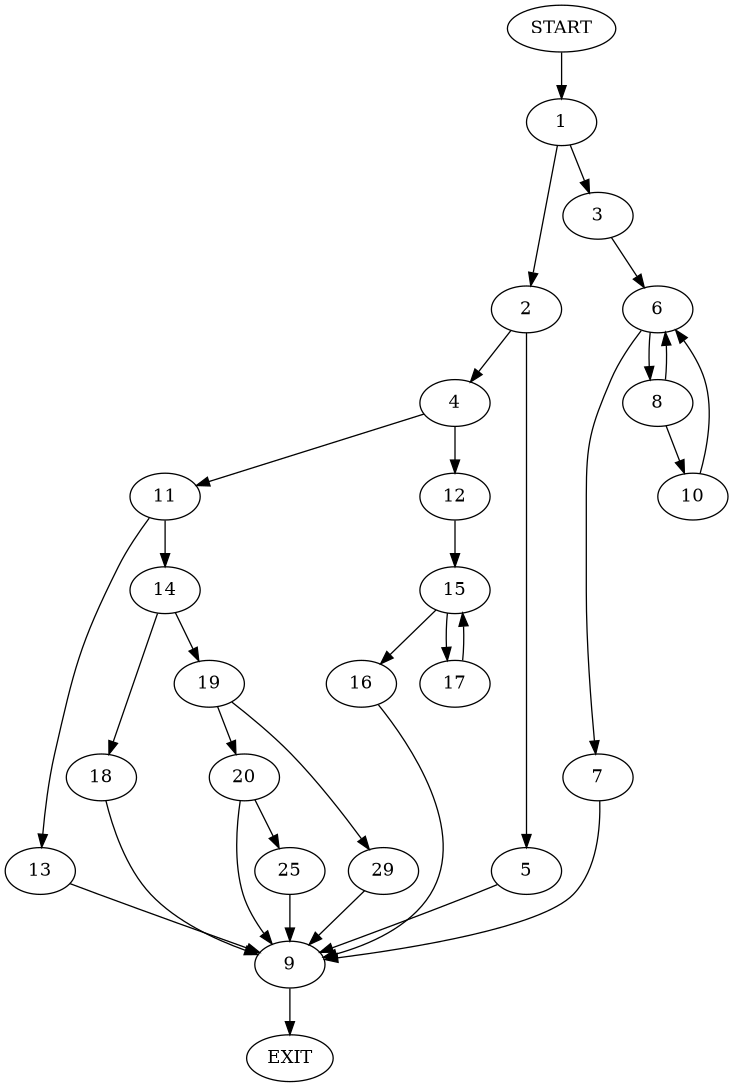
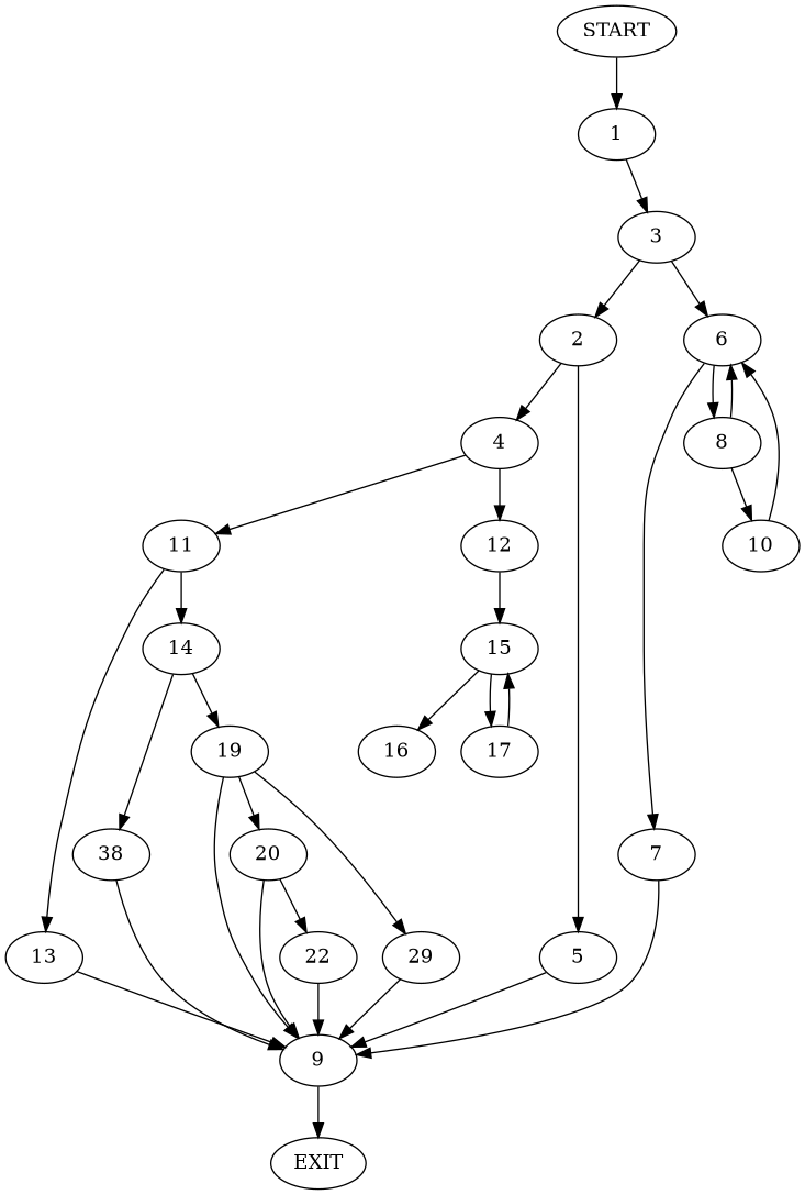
  digraph {
    n1 [label=START]
    1
    2
    3
    n5 [label=EXIT]
    4
    5
    6
    11
    12
    9
    7
    8
    13
    14
    15
    10
-   18
+   18 [label=38]
    19
    16
    17
    20
    n23 [label=29]
-   22 [label=25]
+   22
    n1 -> 1
-   1 -> 2
+   3 -> 2
    1 -> 3
    2 -> 4
    2 -> 5
    3 -> 6
    4 -> 11
    4 -> 12
    5 -> 9
    6 -> 7
    6 -> 8
    11 -> 13
    11 -> 14
    12 -> 15
    9 -> n5
    7 -> 9
    8 -> 6
    8 -> 10
    13 -> 9
    14 -> 18
    14 -> 19
    15 -> 16
    15 -> 17
    10 -> 6
    18 -> 9
    19 -> 20
    19 -> n23
-   16 -> 9
+   19 -> 9
    17 -> 15
    20 -> 9
    20 -> 22
    n23 -> 9
    22 -> 9
  }
